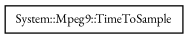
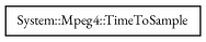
  digraph {
    rankdir=LR
    fontname="EB Garamond"
-   n1 [color=black fillcolor=white fontname="EB Garamond" fontsize=10 height=0.2 label="System::Mpeg9::TimeToSample" shape=record style=filled width=0.4]
+   n1 [color=black fillcolor=white fontname="EB Garamond" fontsize=10 height=0.2 label="System::Mpeg4::TimeToSample" shape=record style=filled width=0.4]
  }
